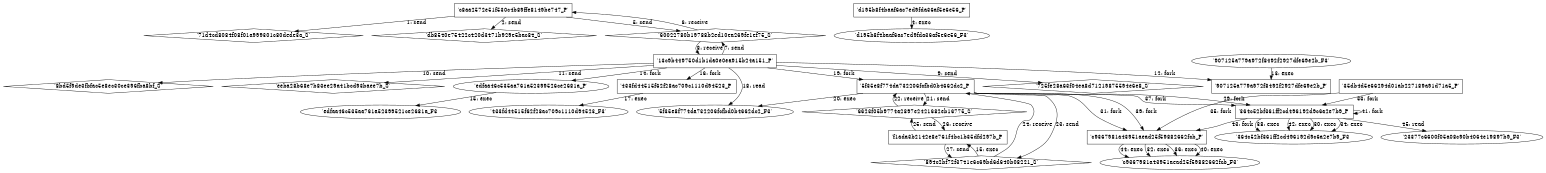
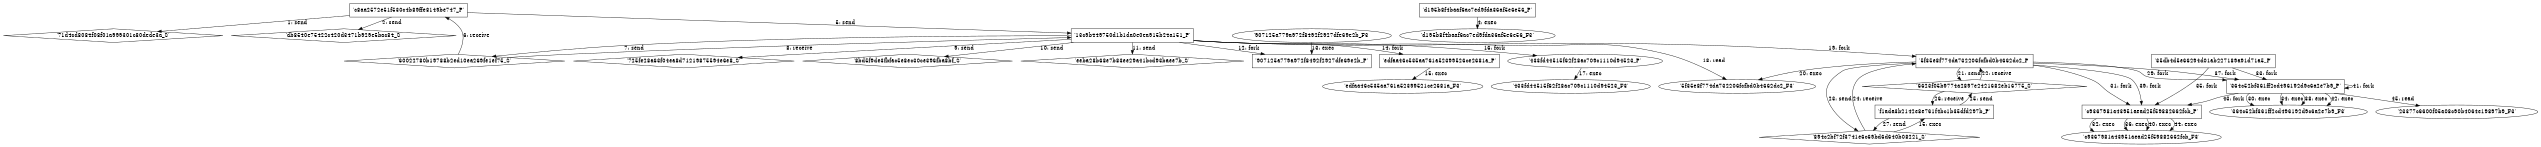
  digraph {
    engine=neato
    fixedsize=false
    fontsize=10
    nodesep=0.3
    rankdir=TB
    ranksep=0
    splines=true
    node [node_type=Process shape=box]
    "'71d4cd8084f08f01a999301c80dede3a_S'" [node_type=Socket shape=diamond]
    "'c8aa2572e51f530c4b89ffe8149be747_P'"
    "'db8540e75422c420d3471b929e5bac84_S'" [node_type=Socket shape=diamond]
    "'60022780b19788b2ed10ea269fe1ef75_S'" [node_type=Socket shape=diamond]
    "'d195b8f4baaf6ac7ed9fda36af5e6e56_F3'" [node_type=File shape=ellipse]
    "'d195b8f4baaf6ac7ed9fda36af5e6e56_P'"
    "'13c9b449750d1b1da0e0ea915b24a151_P'"
    "'725fe28a63f04ea8d71219875594e6e8_S'" [node_type=Socket shape=diamond]
    "'8bd5f9de3fbfac5e8ec30ce396fba8bf_S'" [node_type=Socket shape=diamond]
    "'eeba28b68e7b83ee29a41bcd93baee7b_S'" [node_type=Socket shape=diamond]
    "'907125a779a972f8492f2927dfe69e2b_P'"
-   "'edfaa46c535aa761a52399526ce2681a_P'" [shape=ellipse]
-   "'433fd44515f62f28ac709c1110d94523_P'"
+   "'edfaa46c535aa761a52399526ce2681a_P'"
+   "'433fd44515f62f28ac709c1110d94523_P'" [shape=ellipse]
    "'5f35e8f774da732206fcfbd0b4662dc2_F3'" [node_type=File shape=ellipse]
    "'5f35e8f774da732206fcfbd0b4662dc2_P'"
    n16 [label="'edfaa46c535aa761a52399521ce2681a_F3'" node_type=File shape=ellipse]
    "'433fd44515f62f28ac709c1110d94523_F3'" [node_type=File shape=ellipse]
    "'6623f05b9774a2897e2421682eb16775_S'" [node_type=Socket shape=diamond]
    "'894c2bf72f3741e6c69bd6d640b08221_S'" [node_type=Socket shape=diamond]
    "'364c52bf361ff2cd496192d9c6a2e7b9_P'"
    "'c9367981a43951aead25f59882662fcb_P'"
    "'907125a779a972f8492f2927dfe69e2b_F3'" [node_type=File shape=ellipse]
    "'f1ada3b2142e8e761f4bc1b35dfd297b_P'"
    "'364c52bf361ff2cd496192d9c6a2e7b9_F3'" [node_type=File shape=ellipse]
    "'23377c6600f05a08c90b4064e19897b9_F3'" [node_type=file shape=ellipse]
    "'c9367981a43951aead25f59882662fcb_F3'" [node_type=File shape=ellipse]
    "'35db4d5e66294d01ab227189a91d71a5_P'"
    "'c8aa2572e51f530c4b89ffe8149be747_P'" -> "'71d4cd8084f08f01a999301c80dede3a_S'" [label="1: send"]
    "'c8aa2572e51f530c4b89ffe8149be747_P'" -> "'db8540e75422c420d3471b929e5bac84_S'" [label="2: send"]
-   "'c8aa2572e51f530c4b89ffe8149be747_P'" -> "'60022780b19788b2ed10ea269fe1ef75_S'" [label="5: send"]
+   "'c8aa2572e51f530c4b89ffe8149be747_P'" -> "'13c9b449750d1b1da0e0ea915b24a151_P'" [label="5: send"]
    "'60022780b19788b2ed10ea269fe1ef75_S'" -> "'c8aa2572e51f530c4b89ffe8149be747_P'" [label="6: receive"]
    "'60022780b19788b2ed10ea269fe1ef75_S'" -> "'13c9b449750d1b1da0e0ea915b24a151_P'" [label="8: receive"]
    "'d195b8f4baaf6ac7ed9fda36af5e6e56_P'" -> "'d195b8f4baaf6ac7ed9fda36af5e6e56_F3'" [label="4: exec"]
    "'13c9b449750d1b1da0e0ea915b24a151_P'" -> "'60022780b19788b2ed10ea269fe1ef75_S'" [label="7: send"]
    "'13c9b449750d1b1da0e0ea915b24a151_P'" -> "'725fe28a63f04ea8d71219875594e6e8_S'" [label="9: send"]
    "'13c9b449750d1b1da0e0ea915b24a151_P'" -> "'8bd5f9de3fbfac5e8ec30ce396fba8bf_S'" [label="10: send"]
    "'13c9b449750d1b1da0e0ea915b24a151_P'" -> "'eeba28b68e7b83ee29a41bcd93baee7b_S'" [label="11: send"]
    "'13c9b449750d1b1da0e0ea915b24a151_P'" -> "'907125a779a972f8492f2927dfe69e2b_P'" [label="12: fork"]
    "'13c9b449750d1b1da0e0ea915b24a151_P'" -> "'edfaa46c535aa761a52399526ce2681a_P'" [label="14: fork"]
    "'13c9b449750d1b1da0e0ea915b24a151_P'" -> "'433fd44515f62f28ac709c1110d94523_P'" [label="16: fork"]
    "'13c9b449750d1b1da0e0ea915b24a151_P'" -> "'5f35e8f774da732206fcfbd0b4662dc2_F3'" [label="18: read"]
    "'13c9b449750d1b1da0e0ea915b24a151_P'" -> "'5f35e8f774da732206fcfbd0b4662dc2_P'" [label="19: fork"]
    "'edfaa46c535aa761a52399526ce2681a_P'" -> n16 [label="15: exec"]
    "'433fd44515f62f28ac709c1110d94523_P'" -> "'433fd44515f62f28ac709c1110d94523_F3'" [label="17: exec"]
    "'5f35e8f774da732206fcfbd0b4662dc2_P'" -> "'5f35e8f774da732206fcfbd0b4662dc2_F3'" [label="20: exec"]
    "'5f35e8f774da732206fcfbd0b4662dc2_P'" -> "'6623f05b9774a2897e2421682eb16775_S'" [label="21: send"]
    "'5f35e8f774da732206fcfbd0b4662dc2_P'" -> "'894c2bf72f3741e6c69bd6d640b08221_S'" [label="23: send"]
    "'5f35e8f774da732206fcfbd0b4662dc2_P'" -> "'364c52bf361ff2cd496192d9c6a2e7b9_P'" [label="29: fork"]
    "'5f35e8f774da732206fcfbd0b4662dc2_P'" -> "'364c52bf361ff2cd496192d9c6a2e7b9_P'" [label="37: fork"]
    "'5f35e8f774da732206fcfbd0b4662dc2_P'" -> "'c9367981a43951aead25f59882662fcb_P'" [label="31: fork"]
    "'5f35e8f774da732206fcfbd0b4662dc2_P'" -> "'c9367981a43951aead25f59882662fcb_P'" [label="39: fork"]
    "'6623f05b9774a2897e2421682eb16775_S'" -> "'5f35e8f774da732206fcfbd0b4662dc2_P'" [label="22: receive"]
    "'6623f05b9774a2897e2421682eb16775_S'" -> "'f1ada3b2142e8e761f4bc1b35dfd297b_P'" [label="26: receive"]
    "'894c2bf72f3741e6c69bd6d640b08221_S'" -> "'5f35e8f774da732206fcfbd0b4662dc2_P'" [label="24: receive"]
    "'894c2bf72f3741e6c69bd6d640b08221_S'" -> "'f1ada3b2142e8e761f4bc1b35dfd297b_P'" [label="15: exec"]
    "'364c52bf361ff2cd496192d9c6a2e7b9_P'" -> "'364c52bf361ff2cd496192d9c6a2e7b9_P'" [label="41: fork"]
    "'364c52bf361ff2cd496192d9c6a2e7b9_P'" -> "'c9367981a43951aead25f59882662fcb_P'" [label="43: fork"]
    "'364c52bf361ff2cd496192d9c6a2e7b9_P'" -> "'364c52bf361ff2cd496192d9c6a2e7b9_F3'" [label="30: exec"]
    "'364c52bf361ff2cd496192d9c6a2e7b9_P'" -> "'364c52bf361ff2cd496192d9c6a2e7b9_F3'" [label="34: exec"]
    "'364c52bf361ff2cd496192d9c6a2e7b9_P'" -> "'364c52bf361ff2cd496192d9c6a2e7b9_F3'" [label="38: exec"]
    "'364c52bf361ff2cd496192d9c6a2e7b9_P'" -> "'364c52bf361ff2cd496192d9c6a2e7b9_F3'" [label="42: exec"]
    "'364c52bf361ff2cd496192d9c6a2e7b9_P'" -> "'23377c6600f05a08c90b4064e19897b9_F3'" [label="45: read"]
    "'c9367981a43951aead25f59882662fcb_P'" -> "'c9367981a43951aead25f59882662fcb_F3'" [label="32: exec"]
    "'c9367981a43951aead25f59882662fcb_P'" -> "'c9367981a43951aead25f59882662fcb_F3'" [label="36: exec"]
    "'c9367981a43951aead25f59882662fcb_P'" -> "'c9367981a43951aead25f59882662fcb_F3'" [label="40: exec"]
    "'c9367981a43951aead25f59882662fcb_P'" -> "'c9367981a43951aead25f59882662fcb_F3'" [label="44: exec"]
    "'907125a779a972f8492f2927dfe69e2b_F3'" -> "'907125a779a972f8492f2927dfe69e2b_P'" [label="13: exec"]
    "'f1ada3b2142e8e761f4bc1b35dfd297b_P'" -> "'6623f05b9774a2897e2421682eb16775_S'" [label="25: send"]
    "'f1ada3b2142e8e761f4bc1b35dfd297b_P'" -> "'894c2bf72f3741e6c69bd6d640b08221_S'" [label="27: send"]
    "'35db4d5e66294d01ab227189a91d71a5_P'" -> "'364c52bf361ff2cd496192d9c6a2e7b9_P'" [label="33: fork"]
    "'35db4d5e66294d01ab227189a91d71a5_P'" -> "'c9367981a43951aead25f59882662fcb_P'" [label="35: fork"]
  }
